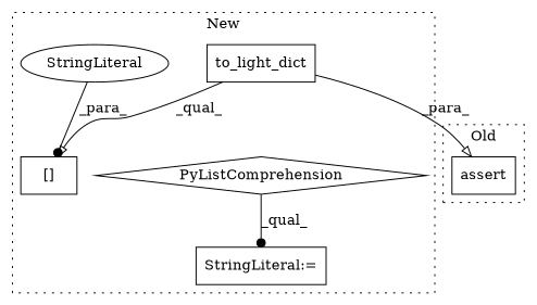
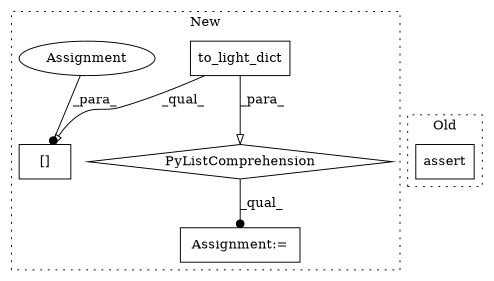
  digraph {
    node [shape=box]
    edge [arrowhead=onormal]
    n1 [a=32 l=15 label=to_light_dict s=89280]
    n2 [a=2 l="18,1" label="[]" s="89278,89302"]
-   n3 [a=7 l=12 label="StringLiteral:=" s=89266]
-   n4 [a=45 l=6 label=StringLiteral s=89296 shape=ellipse]
+   n3 [a=7 l=12 label="Assignment:=" s=89266]
+   n4 [a=45 l=6 label=Assignment s=89296 shape=ellipse]
    n5 [a=109 l=125 label=PyListComprehension s=89278 shape=diamond]
    n6 [a=6 l=7 label=assert s=89704]
    subgraph cluster_1 {
      label=New
      style=dotted
      n1
      n2
      n3
      n4
      n5
    }
    subgraph cluster_2 {
      label=Old
      style=dotted
      n6
    }
    n1 -> n2 [label=_qual_]
-   n1 -> n6 [label=_para_]
+   n1 -> n5 [label=_para_]
    n4 -> n2 [arrowhead=dot label=_para_]
    n5 -> n3 [arrowhead=dot label=_qual_]
  }
